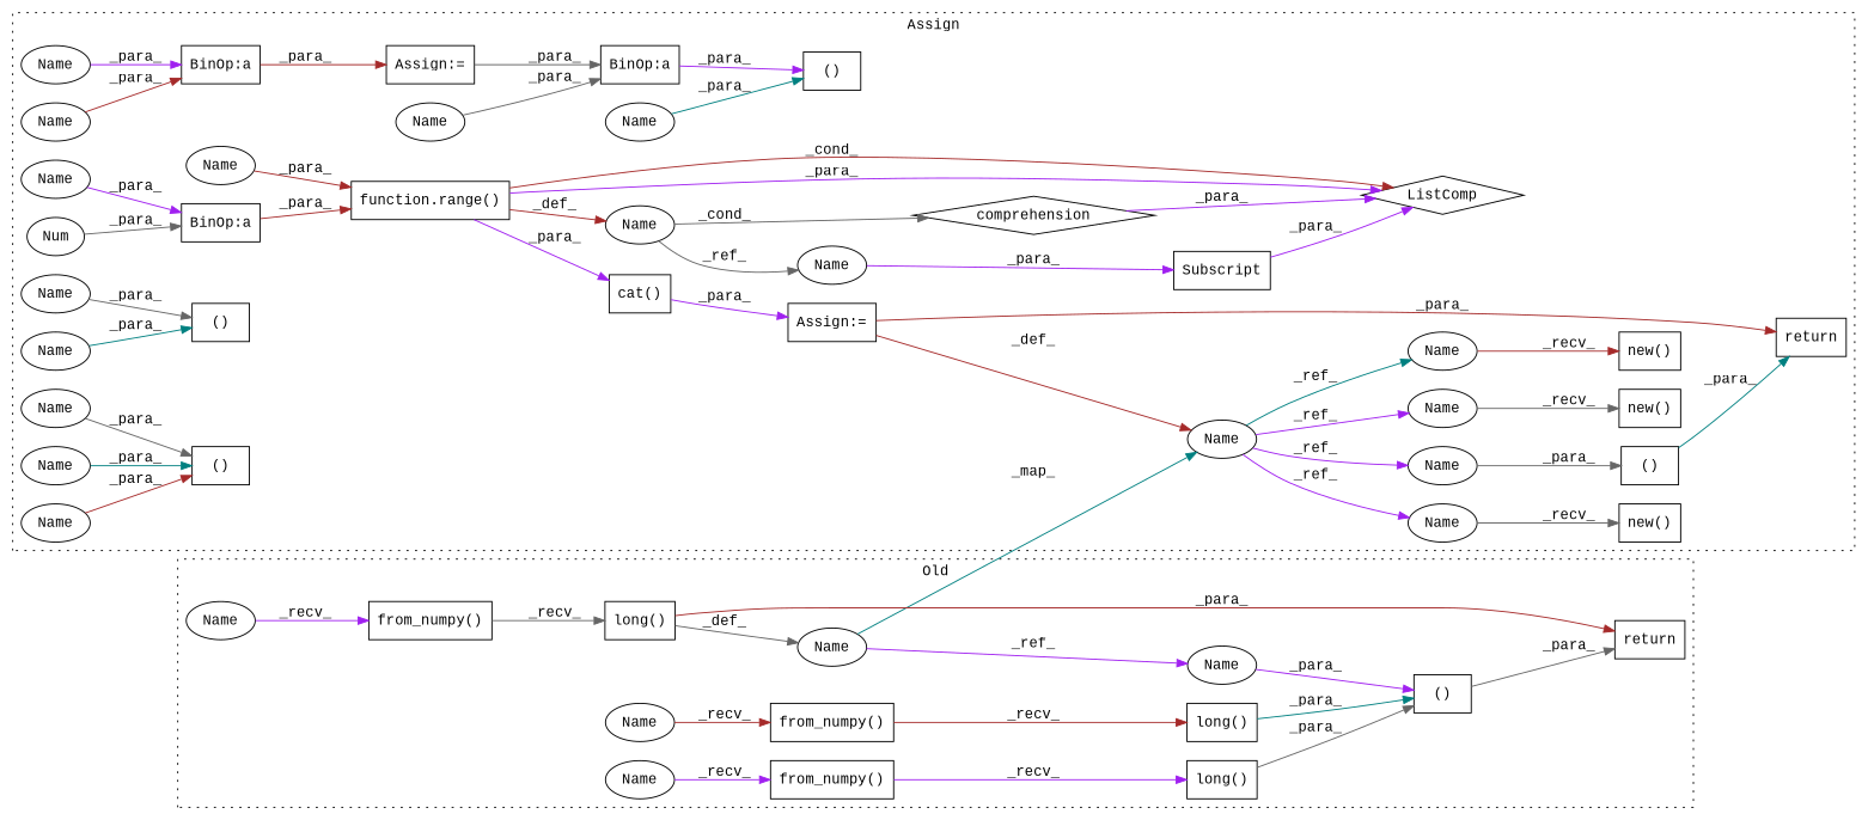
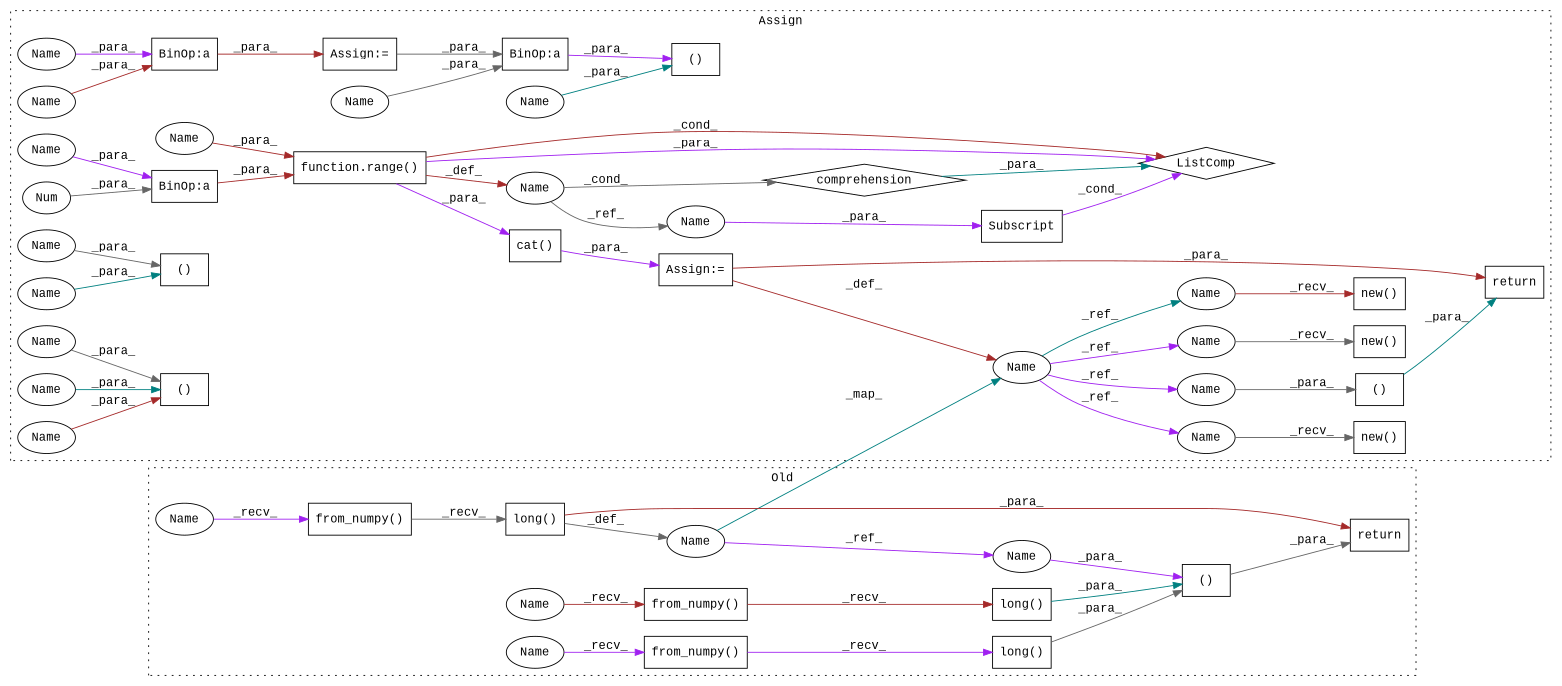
  digraph {
    fontname="Liberation Mono"
    rankdir=LR
    node [a=87 fontname="Liberation Mono" l=3 s=3850 shape=box]
    edge [color=purple fontname="Liberation Mono"]
    n1 [a=75 l=36 label="long()"]
    n2 [a=54 l=44 label="()" s=3842]
    n3 [l=4 label=Name s=3079 shape=ellipse]
    n4 [a=75 l=31 label="long()" s=3811]
    n5 [a=75 l="17,1" label="from_numpy()" s="3086,3118"]
    n6 [a=75 l=40 label="long()" s=3086]
    n7 [a=75 l="17,1" label="from_numpy()" s="3850,3878"]
    n8 [a=75 l="17,1" label="from_numpy()" s="3811,3834"]
    n9 [a=93 l=7 label=return s=3804]
    n10 [l=5 label=Name s=3811 shape=ellipse]
    n11 [l=5 label=Name s=3086 shape=ellipse]
    n12 [l=5 label=Name shape=ellipse]
    n13 [l=4 label=Name s=3844 shape=ellipse]
    n14 [a=75 l="9,1" label="new()" s="4898,4917"]
    n15 [a=82 label="BinOp:a" s=4154]
    n16 [a=54 l=19 label="()" s=5040]
    n17 [l=4 label=Name s=4318 shape=ellipse]
    n18 [a=63 l="17,0" label=Subscript s="4095,0"]
    n19 [a=75 l="6,1" label="function.range()" s="4124,4158"]
    n20 [label=Name s=4117 shape=ellipse]
    n21 [a=45 label=comprehension s=4113 shape=diamond]
    n22 [a=75 l="10,1" label="cat()" s="4071,4169"]
    n23 [a=106 l=88 label=ListComp s=4081 shape=diamond]
    n24 [a=75 l="9,1" label="new()" s="4632,4651"]
    n25 [a=76 l=1 label=Num s=4157 shape=ellipse]
    n26 [a=75 l="9,1" label="new()" s="4713,4742"]
    n27 [a=68 label="Assign:=" s=4068]
    n28 [a=93 l=7 label=return s=5027]
    n29 [a=54 l=26 label="()" s=3990]
    n30 [a=82 label="BinOp:a" s=4300]
    n31 [a=82 label="BinOp:a" s=4248]
    n32 [a=54 l=23 label="()" s=4286]
    n33 [a=68 label="Assign:=" s=4238]
    n34 [a=54 l=9 label="()" s=4186]
    n35 [l=12 label=Name s=3992 shape=ellipse]
    n36 [l=12 label=Name s=4274 shape=ellipse]
    n37 [l=12 label=Name s=4288 shape=ellipse]
    n38 [l=7 label=Name s=4188 shape=ellipse]
    n39 [l=7 label=Name s=4241 shape=ellipse]
    n40 [l=4 label=Name s=4632 shape=ellipse]
    n41 [l=4 label=Name s=4898 shape=ellipse]
    n42 [l=4 label=Name s=4713 shape=ellipse]
    n43 [l=4 label=Name s=5042 shape=ellipse]
    n44 [label=Name s=4108 shape=ellipse]
    n45 [l=12 label=Name s=3978 shape=ellipse]
    n46 [l=12 label=Name s=4130 shape=ellipse]
    n47 [l=7 label=Name s=4251 shape=ellipse]
    n48 [l=7 label=Name s=4179 shape=ellipse]
    n49 [l=10 label=Name s=4006 shape=ellipse]
    n50 [l=10 label=Name s=4144 shape=ellipse]
    subgraph cluster_1 {
      label=Old
      style=dotted
      n1
      n2
      n3
      n4
      n5
      n6
      n7
      n8
      n9
      n10
      n11
      n12
      n13
    }
    subgraph cluster_2 {
      label=Assign
      style=dotted
      n14
      n15
      n16
      n17
      n18
      n19
      n20
      n21
      n22
      n23
      n24
      n25
      n26
      n27
      n28
      n29
      n30
      n31
      n32
      n33
      n34
      n35
      n36
      n37
      n38
      n39
      n40
      n41
      n42
      n43
      n44
      n45
      n46
      n47
      n48
      n49
      n50
    }
    n1 -> n2 [color=gray40 label=_para_]
    n2 -> n9 [color=gray40 label=_para_]
    n3 -> n13 [label=_ref_]
    n3 -> n17 [color=teal label=_map_]
    n4 -> n2 [color=teal label=_para_]
    n5 -> n6 [color=gray40 label=_recv_]
    n6 -> n3 [color=gray40 label=_def_]
    n6 -> n9 [color=brown label=_para_]
    n7 -> n1 [label=_recv_]
    n8 -> n4 [color=brown label=_recv_]
    n10 -> n8 [color=brown label=_recv_]
    n11 -> n5 [label=_recv_]
    n12 -> n7 [label=_recv_]
    n13 -> n2 [label=_para_]
    n15 -> n19 [color=brown label=_para_]
    n16 -> n28 [color=teal label=_para_]
    n17 -> n40 [label=_ref_]
    n17 -> n41 [color=teal label=_ref_]
    n17 -> n42 [label=_ref_]
    n17 -> n43 [label=_ref_]
-   n18 -> n23 [label=_para_]
+   n18 -> n23 [label=_cond_]
    n19 -> n20 [color=brown label=_def_]
    n19 -> n22 [label=_para_]
    n19 -> n23 [label=_para_]
    n19 -> n23 [color=brown label=_cond_]
    n20 -> n21 [color=gray40 label=_cond_]
    n20 -> n44 [color=gray40 label=_ref_]
-   n21 -> n23 [label=_para_]
+   n21 -> n23 [color=teal label=_para_]
    n22 -> n27 [label=_para_]
    n25 -> n15 [color=gray40 label=_para_]
    n27 -> n17 [color=brown label=_def_]
    n27 -> n28 [color=brown label=_para_]
    n30 -> n32 [label=_para_]
    n31 -> n33 [color=brown label=_para_]
    n33 -> n30 [color=gray40 label=_para_]
    n35 -> n29 [color=teal label=_para_]
    n36 -> n32 [color=teal label=_para_]
    n37 -> n30 [color=gray40 label=_para_]
    n38 -> n34 [color=gray40 label=_para_]
    n39 -> n31 [color=brown label=_para_]
    n40 -> n24 [color=gray40 label=_recv_]
    n41 -> n14 [color=brown label=_recv_]
    n42 -> n26 [color=gray40 label=_recv_]
    n43 -> n16 [color=gray40 label=_para_]
    n44 -> n18 [label=_para_]
    n45 -> n29 [color=brown label=_para_]
    n46 -> n19 [color=brown label=_para_]
    n47 -> n31 [label=_para_]
    n48 -> n34 [color=teal label=_para_]
    n49 -> n29 [color=gray40 label=_para_]
    n50 -> n15 [label=_para_]
  }
